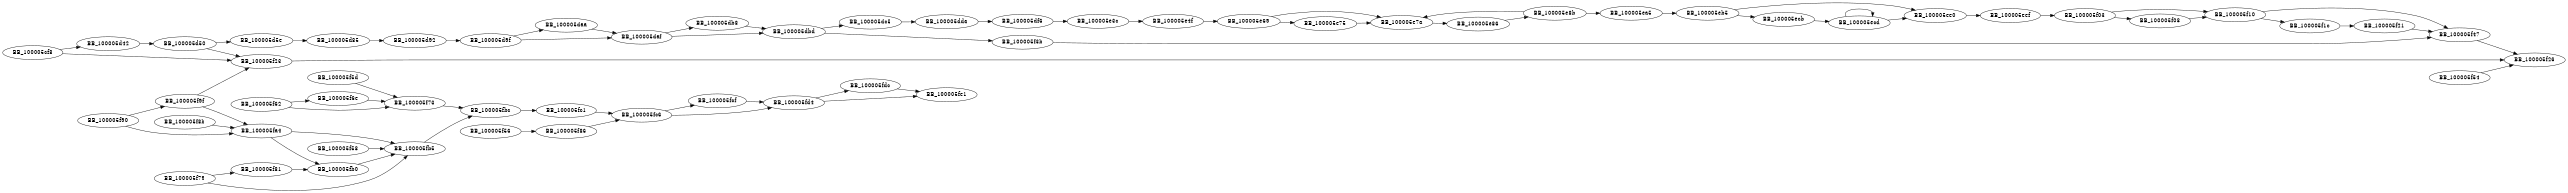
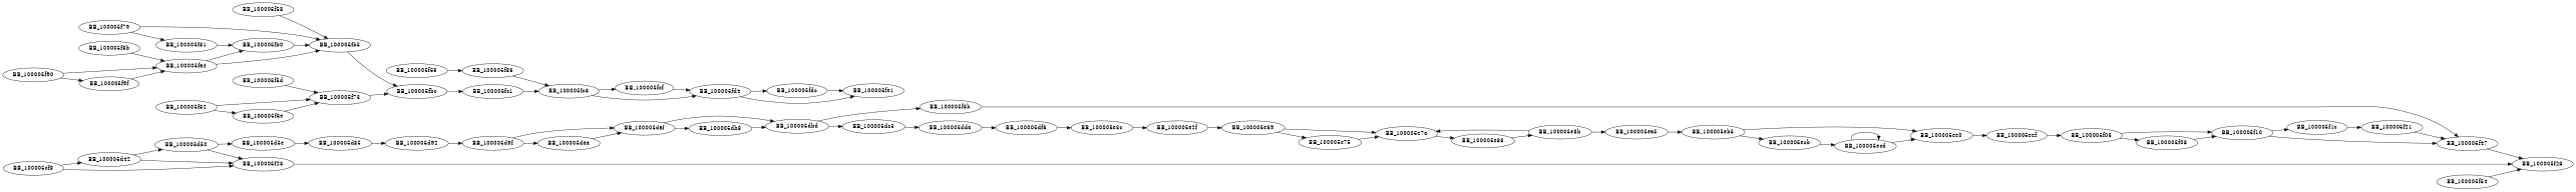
  digraph {
    rankdir=LR
    BB_100005cf8
    BB_100005d42
    BB_100005f23
    BB_100005d50
    BB_100005f26
    BB_100005d5e
    BB_100005d85
    BB_100005d92
    BB_100005d9f
    BB_100005daa
    BB_100005daf
    BB_100005db8
    BB_100005dbd
    BB_100005dc5
    BB_100005f3b
    BB_100005dda
    BB_100005f47
    BB_100005df6
    BB_100005e3c
-   BB_100005e4f
+   BB_100005e4f [label=BB_100005e2f]
    BB_100005e69
    BB_100005e75
    BB_100005e7a
    BB_100005e86
    BB_100005e8b
    BB_100005ea5
    BB_100005eb5
    BB_100005ecb
    BB_100005ee0
    BB_100005ecd
    BB_100005eef
    BB_100005f03
    BB_100005f08
    BB_100005f10
    BB_100005f1c
    BB_100005f21
    BB_100005f54
    BB_100005f56
    BB_100005f86
    BB_100005fc6
    BB_100005fcf
    BB_100005fd4
    BB_100005f58
    BB_100005fb5
    BB_100005fbc
    BB_100005fc1
    BB_100005f5d
    BB_100005f73
    BB_100005f62
    BB_100005f6e
    BB_100005f79
    BB_100005f81
    BB_100005fb0
    BB_100005fdc
    BB_100005fe1
    BB_100005f8b
    BB_100005fa4
    BB_100005f90
    BB_100005f9f
    BB_100005cf8 -> BB_100005d42
    BB_100005cf8 -> BB_100005f23
-   BB_100005f9f -> BB_100005f23
+   BB_100005d42 -> BB_100005f23
    BB_100005d42 -> BB_100005d50
    BB_100005f23 -> BB_100005f26
    BB_100005d50 -> BB_100005f23
    BB_100005d50 -> BB_100005d5e
    BB_100005d5e -> BB_100005d85
    BB_100005d85 -> BB_100005d92
    BB_100005d92 -> BB_100005d9f
    BB_100005d9f -> BB_100005daa
    BB_100005d9f -> BB_100005daf
    BB_100005daa -> BB_100005daf
    BB_100005daf -> BB_100005db8
    BB_100005daf -> BB_100005dbd
    BB_100005db8 -> BB_100005dbd
    BB_100005dbd -> BB_100005dc5
    BB_100005dbd -> BB_100005f3b
    BB_100005dc5 -> BB_100005dda
    BB_100005f3b -> BB_100005f47
    BB_100005dda -> BB_100005df6
    BB_100005f47 -> BB_100005f26
    BB_100005df6 -> BB_100005e3c
    BB_100005e3c -> BB_100005e4f
    BB_100005e4f -> BB_100005e69
    BB_100005e69 -> BB_100005e75
    BB_100005e69 -> BB_100005e7a
    BB_100005e75 -> BB_100005e7a
    BB_100005e7a -> BB_100005e86
    BB_100005e86 -> BB_100005e8b
    BB_100005e8b -> BB_100005e7a
    BB_100005e8b -> BB_100005ea5
    BB_100005ea5 -> BB_100005eb5
    BB_100005eb5 -> BB_100005ecb
    BB_100005eb5 -> BB_100005ee0
    BB_100005ecb -> BB_100005ecd
    BB_100005ee0 -> BB_100005eef
    BB_100005ecd -> BB_100005ee0
    BB_100005ecd -> BB_100005ecd
    BB_100005eef -> BB_100005f03
    BB_100005f03 -> BB_100005f08
    BB_100005f03 -> BB_100005f10
    BB_100005f08 -> BB_100005f10
    BB_100005f10 -> BB_100005f47
    BB_100005f10 -> BB_100005f1c
    BB_100005f1c -> BB_100005f21
    BB_100005f21 -> BB_100005f47
    BB_100005f54 -> BB_100005f26
    BB_100005f56 -> BB_100005f86
    BB_100005f86 -> BB_100005fc6
    BB_100005fc6 -> BB_100005fcf
    BB_100005fc6 -> BB_100005fd4
    BB_100005fcf -> BB_100005fd4
    BB_100005fd4 -> BB_100005fdc
    BB_100005fd4 -> BB_100005fe1
    BB_100005f58 -> BB_100005fb5
    BB_100005fb5 -> BB_100005fbc
    BB_100005fbc -> BB_100005fc1
    BB_100005fc1 -> BB_100005fc6
    BB_100005f5d -> BB_100005f73
    BB_100005f73 -> BB_100005fbc
    BB_100005f62 -> BB_100005f73
    BB_100005f62 -> BB_100005f6e
    BB_100005f6e -> BB_100005f73
    BB_100005f79 -> BB_100005fb5
    BB_100005f79 -> BB_100005f81
    BB_100005f81 -> BB_100005fb0
    BB_100005fb0 -> BB_100005fb5
    BB_100005fdc -> BB_100005fe1
    BB_100005f8b -> BB_100005fa4
    BB_100005fa4 -> BB_100005fb5
    BB_100005fa4 -> BB_100005fb0
    BB_100005f90 -> BB_100005fa4
    BB_100005f90 -> BB_100005f9f
    BB_100005f9f -> BB_100005fa4
  }
